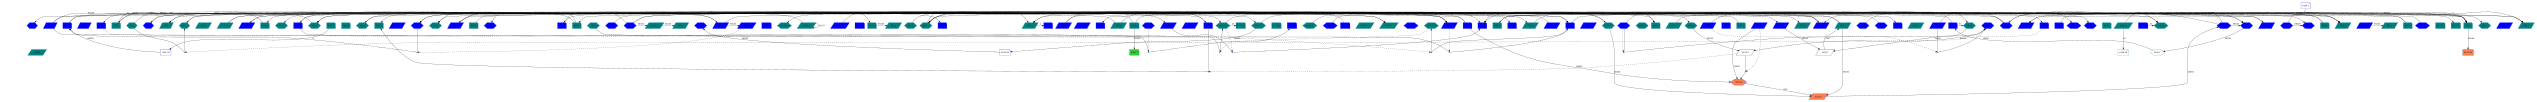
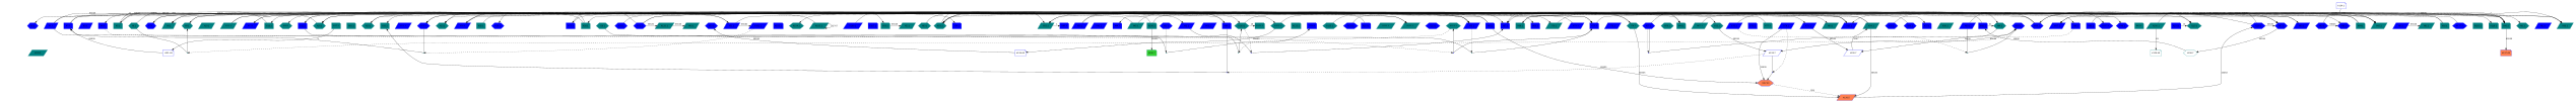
  digraph {
    fontname="Liberation Sans"
    node [fontname="Liberation Sans" shape=parallelogram style=filled color=blue]
    edge [fontname="Liberation Sans"]
    rankInputs [shape=circle style=invisible color=""]
    n2 [label="#0:1" shape=hexagon]
    n3 [label="#1:1"]
    n4 [label="#2:1" shape=note]
    n5 [label="#3:1"]
    n6 [label="#4:1" shape=note]
    n7 [color=teal label="#5:1" shape=note]
    n8 [color=teal label="#6:1" shape=hexagon]
    n9 [label="#7:1" shape=hexagon]
    n10 [color=teal label="#8:1"]
    n11 [color=teal label="#9:1" shape=hexagon]
    n12 [color=teal label="#10:1"]
    n13 [color=teal label="#11:1"]
    n14 [label="#12:1"]
    n15 [color=teal label="#13:1" shape=note]
    n16 [color=teal label="#14:1" shape=hexagon]
    n17 [label="#15:1" shape=note]
    n18 [color=teal label="#16:1" shape=hexagon]
    n19 [color=teal label="#17:1" shape=note]
    n20 [color=teal label="#18:1" shape=note]
    n21 [color=teal label="#19:1" shape=hexagon]
    n22 [color=teal label="#20:1" shape=note]
    n23 [label="#21:1"]
    n24 [label="#22:1" shape=hexagon]
    n25 [color=teal label="#23:1" shape=hexagon]
    n26 [label="#24:1"]
    n27 [color=teal label="#25:1" shape=note]
    n28 [label="#26:1" shape=hexagon]
    n29 [label="#27:1" shape=note]
    n30 [color=teal label="#28:1" shape=note]
    n31 [color=teal label="#29:1" shape=hexagon]
    n32 [label="#30:1" shape=hexagon]
    n33 [label="#31:1" shape=hexagon]
    n34 [color=teal label="#32:1" shape=hexagon]
    n35 [label="#33:1"]
    n36 [color=teal label="#34:1"]
    n37 [label="#35:1" shape=hexagon]
    n38 [label="#36:1" shape=hexagon]
    n39 [label="#37:1" shape=note]
    n40 [color=teal label="#38:1"]
    n41 [label="#39:1"]
    n42 [label="#40:1" shape=hexagon]
    n43 [color=teal label="#41:1" shape=note]
    n44 [label="#42:1" shape=note]
    n45 [label="#43:1"]
    n46 [label="#44:1" shape=note]
    n47 [color=teal label="#45:1"]
    n48 [color=teal label="#46:1" shape=note]
    n49 [color=teal label="#47:1"]
    n50 [label="#48:1" shape=note]
    n51 [color=teal label="#49:1"]
    n52 [label="#50:1" shape=hexagon]
    n53 [label="#51:1"]
    n54 [color=teal label="#52:1"]
    n55 [color=teal label="#53:1" shape=hexagon]
    n56 [label="#54:1" shape=note]
    n57 [color=teal label="#55:1"]
    n58 [label="#56:1"]
    n59 [label="#57:1" shape=hexagon]
    n60 [color=teal label="#58:1" shape=hexagon]
    n61 [color=teal label="#59:1" shape=note]
    n62 [color=teal label="#60:1" shape=hexagon]
    n63 [label="#61:1" shape=hexagon]
    n64 [label="#62:1"]
    n65 [label="#63:1"]
    n66 [label="#64:1" shape=note]
    n67 [label="#65:1"]
    n68 [label="#66:1" shape=note]
    n69 [label="#67:1" shape=note]
    n70 [color=teal label="#68:1" shape=note]
    n71 [label="#69:1" shape=note]
    n72 [color=teal label="#70:1"]
    n73 [label="#71:1"]
    n74 [label="#72:1" shape=note]
    n75 [label="#73:1"]
    n76 [color=teal label="#74:1" shape=hexagon]
    n77 [label="#75:1"]
    n78 [label="#76:1" shape=note]
    n79 [color=teal label="#77:1" shape=note]
    n80 [label="#78:1"]
    n81 [label="#79:1"]
    n82 [color=teal label="#80:1"]
    n83 [color=teal label="#81:1"]
    n84 [color=teal label="#82:1" shape=note]
    n85 [label="#83:1" shape=hexagon]
    n86 [color=teal label="#84:1" shape=note]
    n87 [color=teal label="#85:1"]
    n88 [label="#86:1"]
    n89 [label="#87:1" shape=hexagon]
    n90 [label="#88:1"]
    n91 [label="#89:1" shape=hexagon]
    n92 [color=teal label="#90:1" shape=note]
    n93 [color=teal label="#91:1" shape=hexagon]
    n94 [label="#92:1"]
    n95 [color=teal label="#93:1"]
    n96 [color=teal label="#94:1" shape=hexagon]
    n97 [label="#95:1" shape=hexagon]
    n98 [label="#96:1" shape=hexagon]
    n99 [label="#97:1"]
    n100 [label="#98:1" shape=note]
    n101 [label="#99:1" shape=note]
    n102 [color=teal label="#100:1"]
    n103 [label="#101:1" shape=note]
    n104 [label="#102:1"]
    n105 [label="#103:1" shape=note]
    n106 [color=teal label="#104:1" shape=hexagon]
    n107 [color=teal label="#105:1"]
    n108 [label="#106:1"]
    n109 [label="#107:1" shape=note]
    n110 [color=teal label="#108:1" shape=note]
    n111 [color=teal label="#109:1" shape=hexagon]
    n112 [label="#110:1" shape=note]
    n113 [color=teal label="#111:1"]
    n114 [color=teal label="#112:1"]
    n115 [label="#113:1" shape=hexagon]
    n116 [color=teal label="#114:1" shape=hexagon]
    n117 [color=teal label="#115:1" shape=hexagon]
    n118 [label="#116:1" shape=hexagon]
    n119 [label="#117:1" shape=hexagon]
    n120 [color=teal label="#118:1" shape=note]
    n121 [color=teal label="#119:1" shape=note]
    n122 [color=teal label="#120:1"]
    n123 [color=teal label="#121:1" shape=note]
    n124 [color=teal label="#122:1" shape=hexagon]
    n125 [color=teal label="#123:1" shape=note]
    n126 [label="#124:1" shape=note]
    n127 [color=teal label="#125:1" shape=hexagon]
    n128 [label="#126:1" shape=hexagon]
    n129 [label="#127:1" shape=hexagon]
    rankOutputs [shape=circle style=invisible color=""]
    n131 [color=teal label="#128:1"]
    149 [color=teal shape=point style=""]
    150 [shape=point style=""]
    141 [color=teal shape=point style=""]
    145 [color=teal shape=point style=""]
    n136 [label="#131:49" shape=note style=""]
    148 [color=teal shape=point style=""]
    147 [color=teal shape=point style=""]
    n139 [label="#133:7" style=""]
    n140 [fillcolor=coral label="#130:5"]
    143 [color=teal shape=point style=""]
    146 [shape=point style=""]
    144 [shape=point style=""]
    151 [shape=point style=""]
    n145 [fillcolor=coral label="#132:49" shape=hexagon]
    142 [shape=point style=""]
    n147 [label="#135:7" style=""]
    n148 [color=teal label="#138:7" shape=hexagon style=""]
    n149 [fillcolor=coral label="#137:49" shape=note]
    n150 [color=teal label="#129:49" shape=note style=""]
    n151 [color=teal fillcolor=limegreen label="#136:7" shape=note]
    n152 [label="#139:49" shape=note style=""]
    n153 [label="#134:1" shape=note style=""]
    subgraph sub_1 {
      rank=same
      rankdir=TB
      rankInputs
      n2
      n3
      n4
      n5
      n6
      n7
      n8
      n9
      n10
      n11
      n12
      n13
      n14
      n15
      n16
      n17
      n18
      n19
      n20
      n21
      n22
      n23
      n24
      n25
      n26
      n27
      n28
      n29
      n30
      n31
      n32
      n33
      n34
      n35
      n36
      n37
      n38
      n39
      n40
      n41
      n42
      n43
      n44
      n45
      n46
      n47
      n48
      n49
      n50
      n51
      n52
      n53
      n54
      n55
      n56
      n57
      n58
      n59
      n60
      n61
      n62
      n63
      n64
      n65
      n66
      n67
      n68
      n69
      n70
      n71
      n72
      n73
      n74
      n75
      n76
      n77
      n78
      n79
      n80
      n81
      n82
      n83
      n84
      n85
      n86
      n87
      n88
      n89
      n90
      n91
      n92
      n93
      n94
      n95
      n96
      n97
      n98
      n99
      n100
      n101
      n102
      n103
      n104
      n105
      n106
      n107
      n108
      n109
      n110
      n111
      n112
      n113
      n114
      n115
      n116
      n117
      n118
      n119
      n120
      n121
      n122
      n123
      n124
      n125
      n126
      n127
      n128
      n129
    }
    subgraph sub_2 {
      rank=same
      rankdir=TB
      rankOutputs
      n131
    }
    rankInputs -> n2 [style=invis]
    rankInputs -> rankOutputs [color=invis]
    n2 -> n3 [style=invis]
    n3 -> n4 [style=invis]
    n3 -> n34 [label=65535]
    n3 -> n87 [label=16383]
    n3 -> 149 [dir=none]
    n4 -> n5 [style=invis]
    n4 -> n56 [label=65535]
    n4 -> n74 [label=65535]
    n5 -> n6 [style=invis]
    n6 -> n7 [style=invis]
    n6 -> 150 [style=dashed]
    n7 -> n8 [style=invis]
    n7 -> n71 [label=31]
    n7 -> n74 [label=65535]
    n8 -> n9 [style=invis]
    n8 -> n114 [label=65535]
    n8 -> 141 [dir=none]
    n9 -> n10 [style=invis]
    n9 -> n39 [label=65535]
    n10 -> n11 [style=invis]
    n11 -> n12 [style=invis]
    n11 -> n53 [label=16383]
    n12 -> n13 [style=invis]
    n13 -> n14 [style=invis]
    n13 -> n114 [label=1]
    n13 -> n124 [label=65535]
    n14 -> n15 [style=invis]
    n14 -> n67 [label=65535]
    n15 -> n10 [label=65535]
    n15 -> n16 [style=invis]
    n16 -> n17 [style=invis]
    n17 -> n18 [style=invis]
    n17 -> n95 [label=65535]
    n17 -> 145 [dir=none]
    n18 -> n6 [label=255]
    n18 -> n19 [style=invis]
    n19 -> n20 [style=invis]
    n19 -> n136 [label=3]
    n20 -> n21 [style=invis]
    n21 -> n22 [style=invis]
    n21 -> n72 [label=65535]
    n22 -> n23 [style=invis]
    n23 -> n24 [style=invis]
    n24 -> n25 [style=invis]
    n24 -> 148 [dir=none]
    n25 -> n26 [style=invis]
    n26 -> n27 [style=invis]
    n26 -> n81 [label=63]
    n26 -> n121 [label=65535]
    n27 -> n28 [style=invis]
    n27 -> n89 [label=65535]
    n28 -> n29 [style=invis]
    n29 -> n30 [style=invis]
    n29 -> n57 [label=65535]
    n30 -> n21 [label=15]
    n30 -> n24 [label=65535]
    n30 -> n31 [style=invis]
    n31 -> n32 [style=invis]
    n31 -> 147 [dir=none]
    n32 -> n33 [style=invis]
    n32 -> n82 [label=65535]
    n33 -> n18 [label=65535]
    n33 -> n34 [style=invis]
    n33 -> n48 [label=65535]
    n33 -> n64 [label=16383]
    n33 -> n122 [label=65535]
    n34 -> n35 [style=invis]
    n34 -> n139 [label=65535]
    n35 -> n15 [label=65535]
    n35 -> n36 [style=invis]
    n35 -> n55 [label=65535]
    n36 -> n26 [label=65535]
    n36 -> n37 [style=invis]
    n36 -> n69 [label=65535]
    n36 -> n140 [label=65535]
    n37 -> n38 [style=invis]
    n37 -> n95 [label=3]
    n38 -> n39 [style=invis]
    n38 -> n55 [label=65535]
    n39 -> n40 [style=invis]
    n40 -> n41 [style=invis]
    n41 -> n42 [style=invis]
    n41 -> n96 [label=65535]
    n41 -> 143 [dir=none]
    n42 -> n43 [style=invis]
    n43 -> n44 [style=invis]
    n44 -> n45 [style=invis]
    n45 -> n46 [style=invis]
    n46 -> n47 [style=invis]
    n47 -> n16 [label=511]
    n47 -> n48 [style=invis]
    n47 -> n66 [label=63]
    n48 -> n49 [style=invis]
    n49 -> n50 [style=invis]
    n49 -> n92 [label=65535]
    n50 -> n51 [style=invis]
    n50 -> n96 [label=31]
    n50 -> n106 [label=511]
    n51 -> n52 [style=invis]
    n52 -> n53 [style=invis]
    n53 -> n22 [label=15]
    n53 -> n54 [style=invis]
    n53 -> n87 [label=1]
    n53 -> n104 [label=65535]
    n54 -> n55 [style=invis]
    n55 -> n56 [style=invis]
    n55 -> n85 [label=65535]
    n55 -> n111 [label=65535]
    n56 -> n57 [style=invis]
    n57 -> n44 [label=1]
    n57 -> n58 [style=invis]
    n58 -> n42 [label=65535]
    n58 -> n59 [style=invis]
    n58 -> n92 [label=65535]
    n59 -> n48 [label=63]
    n59 -> n60 [style=invis]
    n59 -> 146 [style=dashed]
    n59 -> 146 [dir=none]
    n60 -> n61 [style=invis]
    n61 -> n54 [label=65535]
    n61 -> n62 [style=invis]
    n62 -> n63 [style=invis]
    n62 -> n89 [label=65535]
    n63 -> n64 [style=invis]
    n63 -> 145 [style=dashed]
    n64 -> n65 [style=invis]
    n64 -> 144 [dir=none]
    n65 -> n66 [style=invis]
    n66 -> n18 [label=65535]
    n66 -> n67 [style=invis]
    n66 -> 151 [dir=none]
    n67 -> n29 [label=7]
    n67 -> n68 [style=invis]
    n67 -> 147 [style=dashed]
    n68 -> n25 [label=65535]
    n68 -> n57 [label=65535]
    n68 -> n69 [style=invis]
    n68 -> n145 [label=65535]
    n69 -> n70 [style=invis]
    n70 -> n71 [style=invis]
    n70 -> n93 [label=65535]
    n71 -> n72 [style=invis]
    n72 -> n73 [style=invis]
    n72 -> n76 [label=65535]
    n73 -> n24 [label=65535]
    n73 -> n74 [style=invis]
    n74 -> n75 [style=invis]
    n74 -> n92 [label=8191]
    n74 -> 150 [dir=none]
    n75 -> n76 [style=invis]
    n76 -> n57 [label=63]
    n76 -> n77 [style=invis]
    n76 -> n140 [label=65535]
    n77 -> n35 [label=65535]
    n77 -> n78 [style=invis]
    n77 -> 143 [style=dashed]
    n78 -> n79 [style=invis]
    n79 -> n14 [label=3]
    n79 -> n80 [style=invis]
    n80 -> n81 [style=invis]
    n80 -> n145 [label=65535]
    n80 -> 142 [style=dashed]
    n81 -> n82 [style=invis]
    n81 -> n147 [label=65535]
    n82 -> n83 [style=invis]
    n83 -> n84 [style=invis]
    n84 -> n7 [label=65535]
    n84 -> n46 [label=65535]
    n84 -> n85 [style=invis]
    n85 -> n86 [style=invis]
    n86 -> n30 [label=65535]
    n86 -> n87 [style=invis]
    n86 -> n98 [label=65535]
    n87 -> n88 [style=invis]
    n88 -> n83 [label=65535]
    n88 -> n89 [style=invis]
    n89 -> n90 [style=invis]
    n89 -> n148 [label=65535]
    n90 -> n11 [label=65535]
    n90 -> n91 [style=invis]
    n91 -> n85 [label=65535]
    n91 -> n87 [label=65535]
    n91 -> n92 [style=invis]
    n92 -> n25 [label=65535]
    n92 -> n93 [style=invis]
    n92 -> n149 [label=65535]
    n93 -> n94 [style=invis]
    n94 -> n95 [style=invis]
    n95 -> n96 [style=invis]
    n95 -> n99 [label=7]
    n96 -> n97 [style=invis]
    n96 -> n147 [label=65535]
    n97 -> n98 [style=invis]
    n97 -> n139 [label=65535]
    n98 -> n28 [label=65535]
    n98 -> n35 [label=65535]
    n98 -> n69 [label=65535]
    n98 -> n99 [style=invis]
    n98 -> n129 [label=65535]
    n99 -> n100 [style=invis]
    n100 -> n101 [style=invis]
    n100 -> 141 [style=dashed]
    n101 -> n92 [label=65535]
    n101 -> n102 [style=invis]
    n102 -> n103 [style=invis]
    n102 -> n117 [label=65535]
    n102 -> n150 [label=63]
    n103 -> n104 [style=invis]
    n103 -> n117 [label=63]
    n104 -> n105 [style=invis]
    n104 -> 148 [style=dashed]
    n105 -> n106 [style=invis]
    n106 -> n107 [style=invis]
    n107 -> n9 [label=65535]
    n107 -> n107 [label=32767]
    n107 -> n108 [style=invis]
    n108 -> n61 [label=65535]
    n108 -> n109 [style=invis]
    n109 -> n110 [style=invis]
    n110 -> n17 [label=65535]
    n110 -> n111 [style=invis]
    n110 -> n117 [label=65535]
    n110 -> n151 [label=65535]
    n111 -> n69 [label=1]
    n111 -> n112 [style=invis]
    n111 -> n123 [label=15]
    n111 -> 144 [style=dashed]
    n112 -> n55 [label=1]
    n112 -> n113 [style=invis]
    n113 -> n114 [style=invis]
    n114 -> n115 [style=invis]
    n115 -> n116 [style=invis]
    n116 -> n117 [style=invis]
    n116 -> 149 [style=dashed]
    n117 -> n118 [style=invis]
    n118 -> n2 [label=65535]
    n118 -> n70 [label=1]
    n118 -> n89 [label=65535]
    n118 -> n119 [style=invis]
    n119 -> n10 [label=65535]
    n119 -> n120 [style=invis]
    n120 -> n121 [style=invis]
    n121 -> n122 [style=invis]
    n122 -> n51 [label=65535]
    n122 -> n123 [style=invis]
    n123 -> n124 [style=invis]
    n124 -> n90 [label=65535]
    n124 -> n125 [style=invis]
    n124 -> n152 [label=65535]
    n125 -> n126 [style=invis]
    n126 -> n127 [style=invis]
    n127 -> n67 [label=65535]
    n127 -> n128 [style=invis]
    n128 -> n100 [label=15]
    n128 -> n129 [style=invis]
    rankOutputs -> n131 [style=invis]
    149 -> n111
    150 -> n116
    141 -> n11
    145 -> n126
    n136 -> n4 [label=65535]
    148 -> n4
    147 -> n74
    n139 -> 151 [style=dashed]
    n139 -> 142 [dir=none]
    n140 -> n118 [label=16383]
    143 -> n97
    146 -> n97
    144 -> n69
    151 -> n22
-   n145 -> n140 [label=255]
+   n145 -> n140 [label=255 style=dashed]
    142 -> n145
    n147 -> n36 [label=2047]
    n148 -> n50 [label=65535]
    n152 -> n52 [label=65535]
    n153 -> n99 [label=16383]
  }
